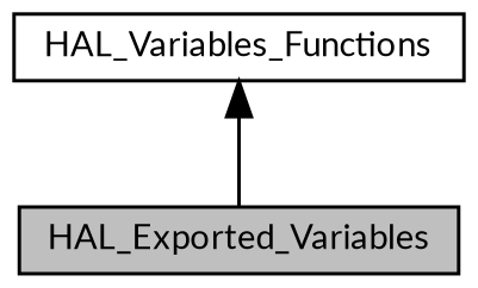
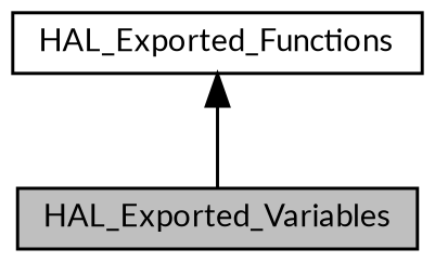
  digraph {
    rankdir=TB
    fontname=Lato
    node [color=black fontname=Lato fontsize=10 shape=box style=filled]
-   n1 [fillcolor=white height=0.2 label=HAL_Variables_Functions width=0.4]
+   n1 [fillcolor=white height=0.2 label=HAL_Exported_Functions width=0.4]
    n2 [fillcolor=grey75 fontcolor=black height=0.2 label=HAL_Exported_Variables width=0.4]
    n1 -> n2 [dir=back fontname=Lato fontsize=10 labelfontname=Helvetica labelfontsize=10 shape=plaintext style=solid]
  }
